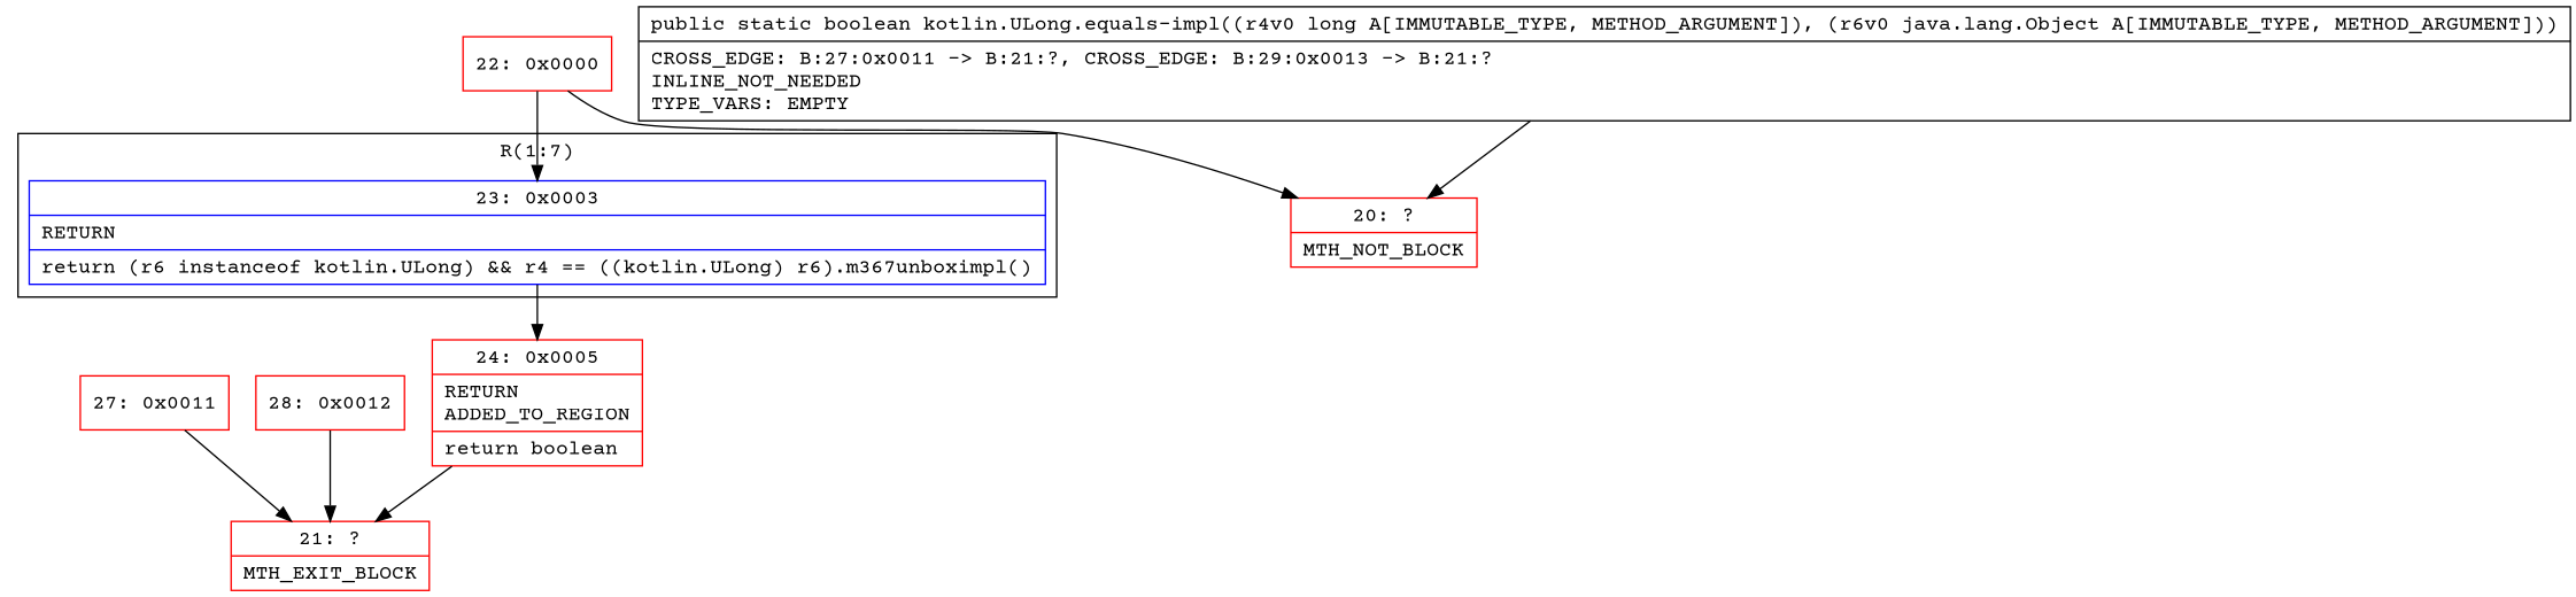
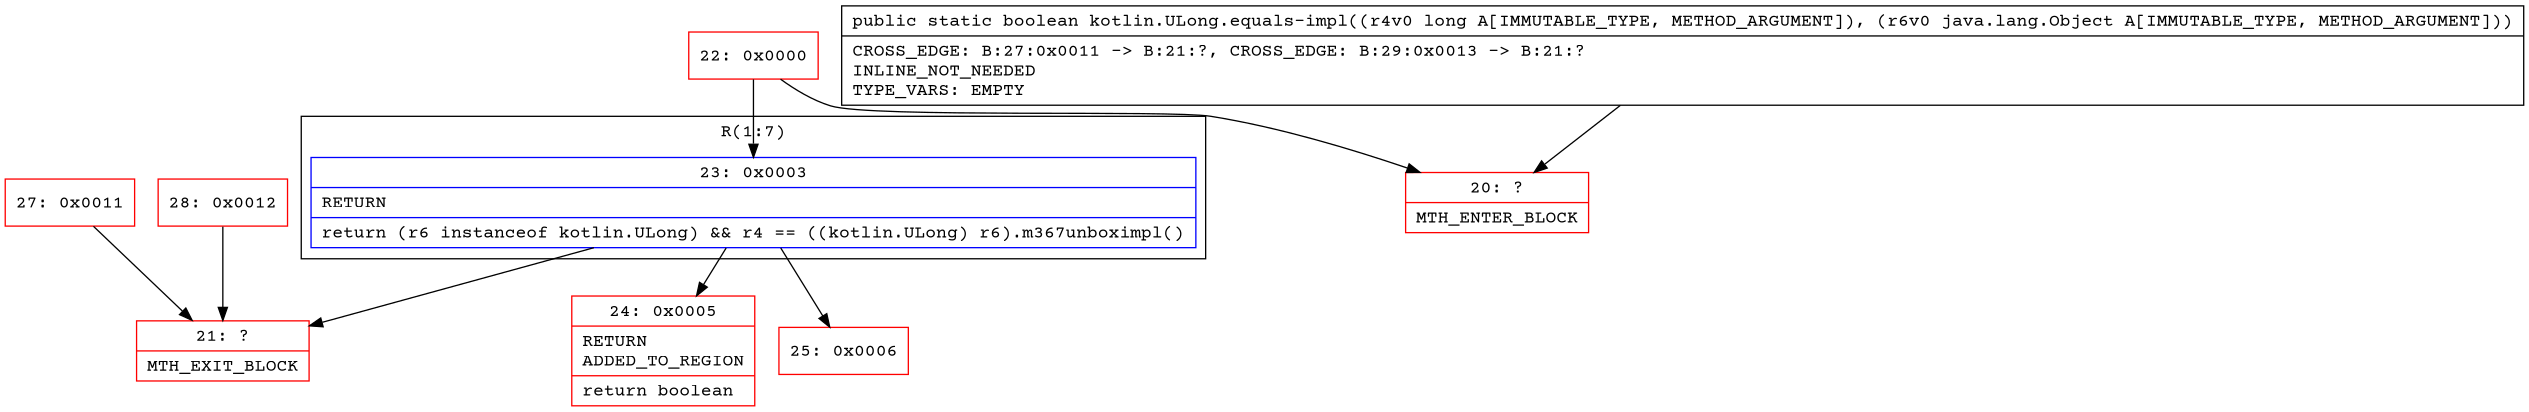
  digraph {
    fontname="Courier Prime"
    node [color=red fontname="Courier Prime" shape=record]
    edge [fontname="Courier Prime"]
    n1 [color=blue label="{23\:\ 0x0003|RETURN\l|return (r6 instanceof kotlin.ULong) && r4 == ((kotlin.ULong) r6).m367unboximpl()\l}"]
    n2 [label="{24\:\ 0x0005|RETURN\lADDED_TO_REGION\l|return boolean\l}"]
+   n3 [label="{25\:\ 0x0006}"]
    n4 [label="{21\:\ ?|MTH_EXIT_BLOCK\l}"]
-   n5 [label="{20\:\ ?|MTH_NOT_BLOCK\l}"]
+   n5 [label="{20\:\ ?|MTH_ENTER_BLOCK\l}"]
    n6 [label="{22\:\ 0x0000}"]
    n7 [label="{27\:\ 0x0011}"]
    n8 [label="{28\:\ 0x0012}"]
    n9 [label="{public static boolean kotlin.ULong.equals\-impl((r4v0 long A[IMMUTABLE_TYPE, METHOD_ARGUMENT]), (r6v0 java.lang.Object A[IMMUTABLE_TYPE, METHOD_ARGUMENT]))  | CROSS_EDGE: B:27:0x0011 \-\> B:21:?, CROSS_EDGE: B:29:0x0013 \-\> B:21:?\lINLINE_NOT_NEEDED\lTYPE_VARS: EMPTY\l}" color=""]
    subgraph cluster_1 {
      label="R(1:7)"
      n1
    }
    n1 -> n2
-   n2 -> n4
+   n1 -> n3
+   n1 -> n4
    n6 -> n1
    n6 -> n5
    n7 -> n4
    n8 -> n4
    n9 -> n5
  }
